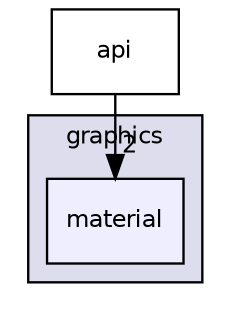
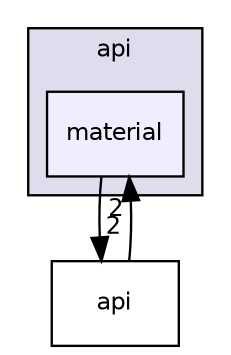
  digraph {
    compound=true
    node [fontname=Helvetica fontsize=10 shape=box]
    edge [headlabel=2 labeldistance=1.5 labelfontname=Helvetica labelfontsize=10]
    n1 [fillcolor="#eeeeff" label=material pencolor=black style=filled]
    n2 [label=api]
    subgraph cluster_1 {
      bgcolor="#ddddee"
      fontname=Helvetica
      fontsize=10
-     label=graphics
+     label=api
      pencolor=black
      n1
    }
+   n1 -> n2
    n2 -> n1
  }
